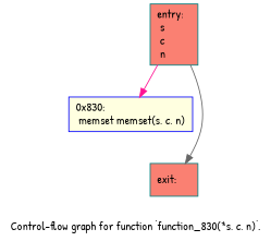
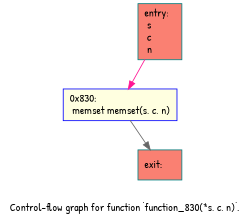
  digraph {
    fontname="Patrick Hand"
    label="Control-flow graph for function 'function_830(*s, c, n)'."
    node [color=teal fillcolor=salmon fontname="Patrick Hand" shape=record style=filled]
    edge [fontname="Patrick Hand"]
    n1 [label="{entry:\l  s\l  c\l  n\l}"]
    n2 [color=blue fillcolor=lightyellow label="{0x830:\l  memset memset(s, c, n)\l}"]
    n3 [label="{exit:\l}"]
    n1 -> n2 [color=deeppink]
-   n1 -> n3 [color=gray40]
+   n2 -> n3 [color=gray40]
  }
